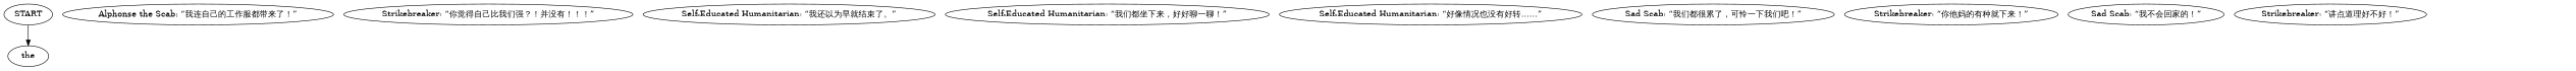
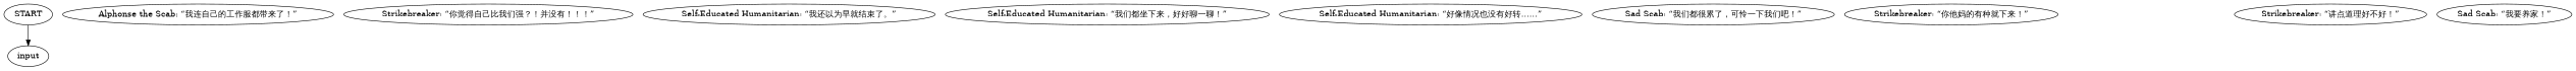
  digraph {
    n1 [label=START]
-   n2 [label=the]
+   n2 [label=input]
    n3 [label="Alphonse the Scab: “我连自己的工作服都带来了！”"]
    n4 [label="Strikebreaker: “你觉得自己比我们强？！并没有！！！”"]
    n5 [label="Self-Educated Humanitarian: “我还以为早就结束了。”"]
    n6 [label="Self-Educated Humanitarian: “我们都坐下来，好好聊一聊！”"]
    n7 [label="Self-Educated Humanitarian: “好像情况也没有好转……”"]
    n8 [label="Sad Scab: “我们都很累了，可怜一下我们吧！”"]
    n9 [label="Strikebreaker: “你他妈的有种就下来！”"]
-   n10 [label="Sad Scab: “我不会回家的！”"]
    n11 [label="Strikebreaker: “讲点道理好不好！”"]
+   n12 [label="Sad Scab: “我要养家！”"]
    n1 -> n2
  }
